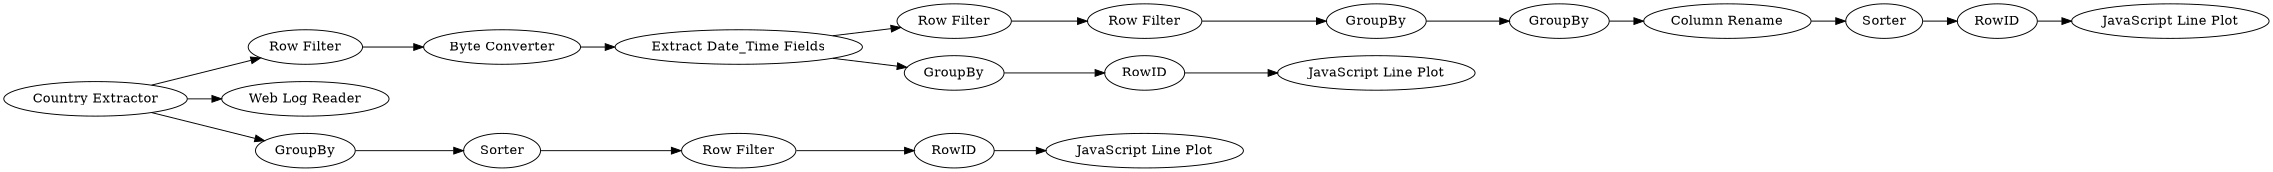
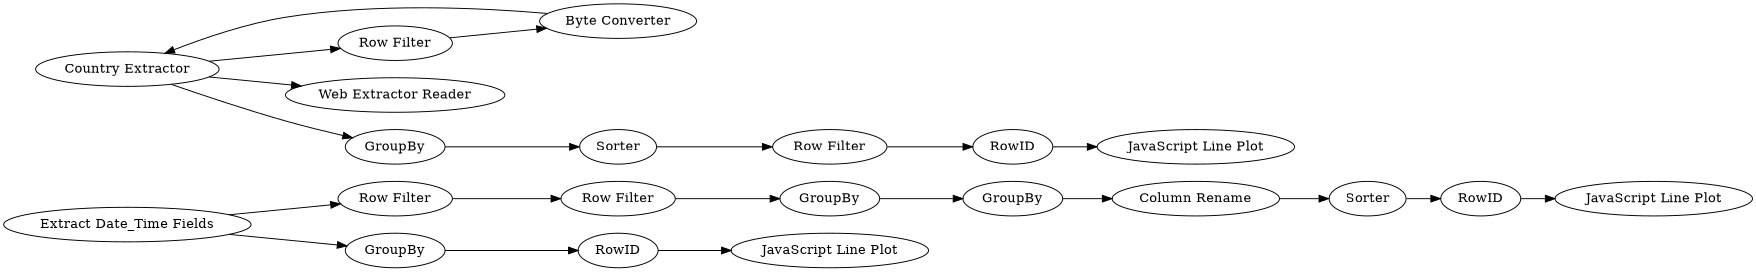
  digraph {
    rankdir=LR
    n1 [label=Sorter]
    n2 [label=RowID]
    n3 [label="JavaScript Line Plot"]
    n4 [label=RowID]
    n5 [label="JavaScript Line Plot"]
    n6 [label="JavaScript Line Plot"]
    n7 [label="Column Rename"]
    n8 [label="Byte Converter"]
    n9 [label="Extract Date_Time Fields"]
    n10 [label="Row Filter"]
    n11 [label=GroupBy]
    n12 [label="Row Filter"]
    n13 [label="Row Filter"]
    n14 [label=GroupBy]
    n15 [label=GroupBy]
    n16 [label="Row Filter"]
-   n17 [label="Web Log Reader"]
+   n17 [label="Web Extractor Reader"]
    n18 [label="Country Extractor"]
    n19 [label=GroupBy]
    n20 [label=RowID]
    n21 [label=Sorter]
    n1 -> n2
    n2 -> n3
    n4 -> n5
    n7 -> n1
-   n8 -> n9
+   n8 -> n18
    n9 -> n10
    n9 -> n11
    n10 -> n13
    n11 -> n20
    n12 -> n8
    n13 -> n14
    n14 -> n15
    n15 -> n7
    n16 -> n4
    n18 -> n12
    n18 -> n17
    n18 -> n19
    n19 -> n21
    n20 -> n6
    n21 -> n16
  }
